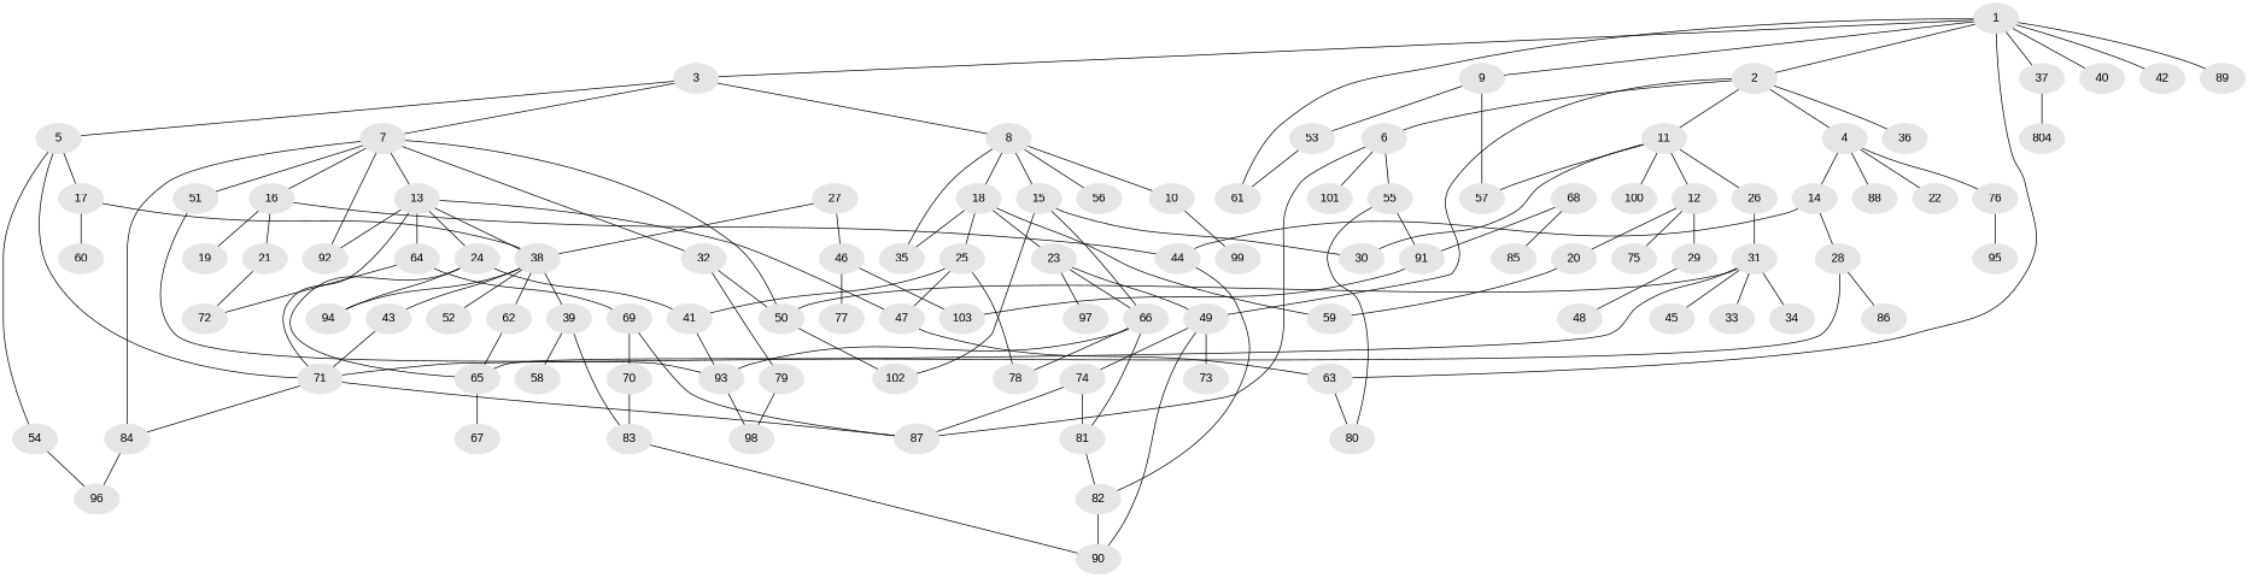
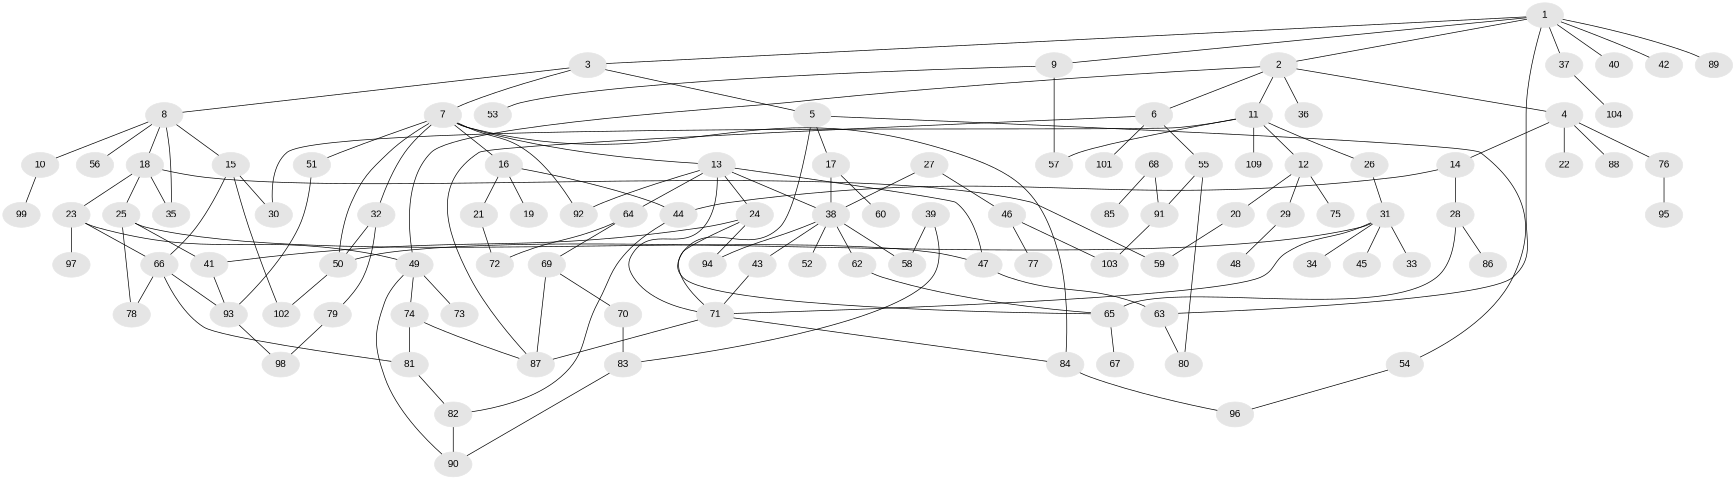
  graph {
    fontname="Liberation Sans"
    node [color=gray90 fontname="Liberation Sans" style=filled]
    edge [fontname="Liberation Sans"]
    1
    2
    3
    9
    37
    40
    42
-   61
    63
    89
    4
    6
    11
    36
    49
    5
    7
    8
    53
    57
-   104 [label=804]
+   104
    80
    14
    22
    76
    88
    55
    87
    101
    12
    26
    30
-   100
+   100 [label=109]
    73
    74
    90
    17
    54
    71
    13
    16
    32
    50
    51
    84
    92
    10
    15
    18
    35
    56
    28
    44
    95
    38
    60
    96
    91
    24
    47
    64
    19
    21
    79
    102
    93
    99
    66
    23
    25
    59
    20
    29
    75
    31
    48
    41
    94
    65
    39
    43
    52
    62
    72
    69
    86
    82
    78
    81
    27
    46
    97
    33
    34
    45
    77
    103
    67
    98
    58
    83
    68
    85
    70
    1 -- 2
    1 -- 3
    1 -- 9
    1 -- 37
    1 -- 40
    1 -- 42
-   1 -- 61
    1 -- 63
    1 -- 89
    2 -- 4
    2 -- 6
    2 -- 11
    2 -- 36
    2 -- 49
    3 -- 5
    3 -- 7
    3 -- 8
    9 -- 53
    9 -- 57
    37 -- 104
    63 -- 80
    4 -- 14
    4 -- 22
    4 -- 76
    4 -- 88
    6 -- 55
    6 -- 87
    6 -- 101
    11 -- 57
    11 -- 12
    11 -- 26
    11 -- 30
    11 -- 100
    49 -- 73
    49 -- 74
    49 -- 90
    5 -- 17
    5 -- 54
    5 -- 71
    7 -- 13
    7 -- 16
    7 -- 32
    7 -- 50
    7 -- 51
    7 -- 84
    7 -- 92
    8 -- 10
    8 -- 15
    8 -- 18
    8 -- 35
    8 -- 56
-   53 -- 61
    14 -- 28
    14 -- 44
    76 -- 95
    55 -- 80
    55 -- 91
    12 -- 20
    12 -- 29
    12 -- 75
    26 -- 31
    74 -- 87
    74 -- 81
    17 -- 38
    17 -- 60
    54 -- 96
    71 -- 87
    71 -- 84
    13 -- 71
    13 -- 92
    13 -- 38
    13 -- 24
    13 -- 47
    13 -- 64
    16 -- 44
    16 -- 19
    16 -- 21
    32 -- 50
    32 -- 79
    50 -- 102
    51 -- 93
    84 -- 96
    10 -- 99
    15 -- 30
    15 -- 102
    15 -- 66
    18 -- 35
    18 -- 23
    18 -- 25
    18 -- 59
    28 -- 65
    28 -- 86
    44 -- 82
    38 -- 94
-   38 -- 39
+   38 -- 58
    38 -- 43
    38 -- 52
    38 -- 62
    91 -- 103
    24 -- 41
    24 -- 94
    24 -- 65
    47 -- 63
    64 -- 72
    64 -- 69
    21 -- 72
    79 -- 98
    93 -- 98
    66 -- 93
    66 -- 78
    66 -- 81
    23 -- 49
    23 -- 66
    23 -- 97
    25 -- 47
    25 -- 41
    25 -- 78
    20 -- 59
    29 -- 48
    31 -- 71
    31 -- 50
    31 -- 33
    31 -- 34
    31 -- 45
    41 -- 93
    65 -- 67
    39 -- 58
    39 -- 83
    43 -- 71
    62 -- 65
    69 -- 87
    69 -- 70
    82 -- 90
    81 -- 82
    27 -- 38
    27 -- 46
    46 -- 77
    46 -- 103
    83 -- 90
    68 -- 91
    68 -- 85
    70 -- 83
  }
